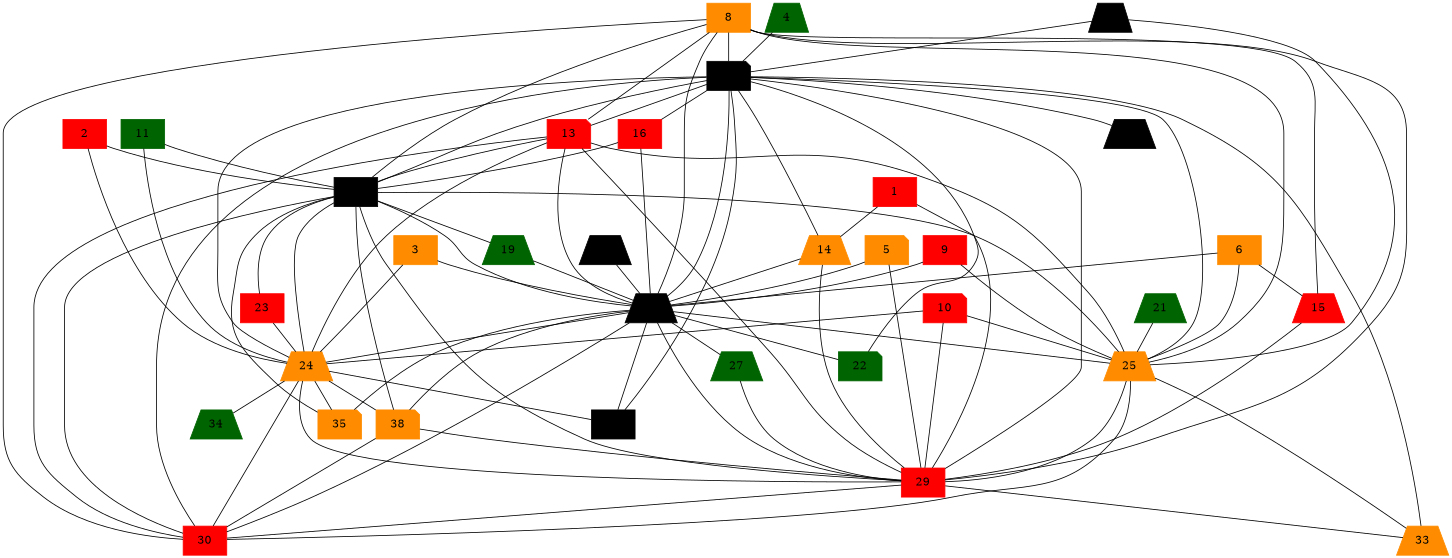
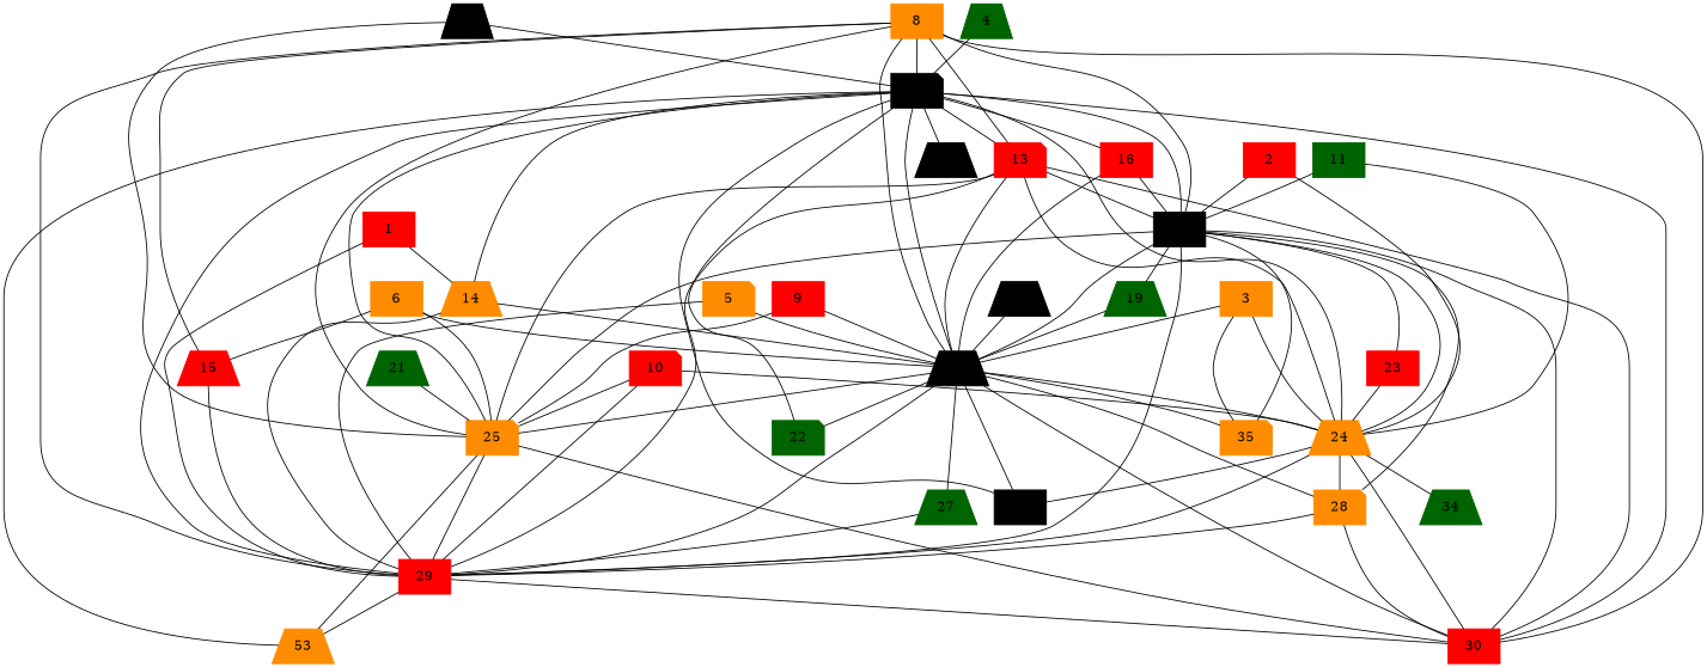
  graph {
    node [color=red shape=trapezium style=filled]
    edge [weight=1.0]
    1 [shape=box]
    14 [color=darkorange]
    29 [shape=box]
    20 [color=black]
    30 [shape=box]
-   33 [color=darkorange]
+   33 [color=darkorange label=53]
    2 [shape=box]
    18 [color=black shape=box]
    24 [color=darkorange]
-   25 [color=darkorange]
+   25 [color=darkorange shape=note]
    19 [color=darkgreen]
    23 [shape=box]
-   28 [color=darkorange shape=note label=38]
+   28 [color=darkorange shape=note]
    35 [color=darkorange shape=note]
    26 [color=black shape=box]
    34 [color=darkgreen]
    3 [color=darkorange shape=box]
    22 [color=darkgreen shape=note]
    27 [color=darkgreen]
    4 [color=darkgreen]
    12 [color=black shape=note]
    13 [shape=note]
    16 [shape=box]
    31 [color=black]
    5 [color=darkorange shape=note]
    6 [color=darkorange shape=box]
    15
    7 [color=black]
    8 [color=darkorange shape=box]
    9 [shape=box]
    10 [shape=note]
    11 [color=darkgreen shape=box]
    17 [color=black]
    21 [color=darkgreen]
    1 -- 14
    1 -- 29
    14 -- 29
    14 -- 20
    29 -- 30
    29 -- 33
    20 -- 29
    20 -- 30
    20 -- 24 [weight=2.0]
    20 -- 25
    20 -- 28
    20 -- 35
    20 -- 26
    20 -- 22
    20 -- 27
    2 -- 18
    2 -- 24
    18 -- 29
    18 -- 20 [weight=2.0]
    18 -- 30
    18 -- 24
    18 -- 25 [weight=3.0]
    18 -- 19
    18 -- 23
    18 -- 28
    18 -- 35
    24 -- 29
    24 -- 30
    24 -- 28
-   24 -- 35
+   3 -- 35
    24 -- 26
    24 -- 34
    25 -- 29
    25 -- 30
    25 -- 33
    19 -- 20
    23 -- 24
    28 -- 29
    28 -- 30 [weight=2.0]
    3 -- 20
    3 -- 24
    27 -- 29
    4 -- 12
    12 -- 14
    12 -- 29 [weight=2.0]
    12 -- 20 [weight=3.0]
    12 -- 30 [weight=3.0]
    12 -- 33
    12 -- 18 [weight=3.0]
    12 -- 24 [weight=2.0]
    12 -- 25 [weight=3.0]
    12 -- 26
    12 -- 22
    12 -- 13 [weight=2.0]
    12 -- 16
    12 -- 31 [weight=3.0]
    13 -- 29
    13 -- 20
    13 -- 30
    13 -- 18 [weight=2.0]
    13 -- 24
    13 -- 25
    16 -- 20
    16 -- 18
    5 -- 29
    5 -- 20
    6 -- 20
    6 -- 25
    6 -- 15
    15 -- 29
    7 -- 25
    7 -- 12
    8 -- 29 [weight=2.0]
    8 -- 20
    8 -- 30
    8 -- 18 [weight=2.0]
    8 -- 25
    8 -- 12 [weight=3.0]
    8 -- 13
    8 -- 15
    9 -- 20
    9 -- 25
    10 -- 29
    10 -- 24
    10 -- 25
    11 -- 18 [weight=2.0]
    11 -- 24
    17 -- 20 [weight=2.0]
    21 -- 25
  }
